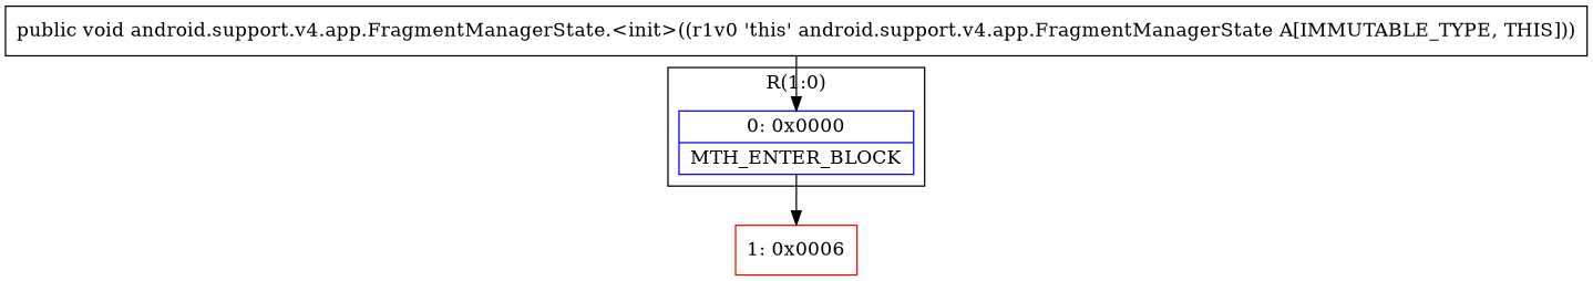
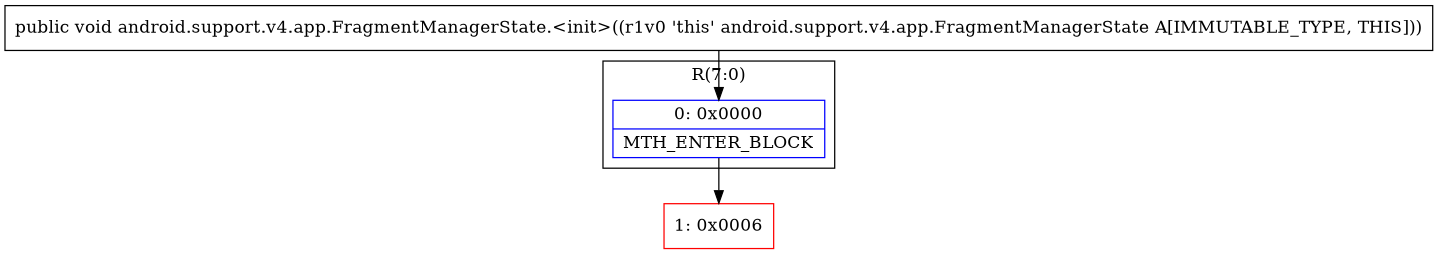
  digraph {
    node [shape=record]
    n1 [color=blue label="{0\:\ 0x0000|MTH_ENTER_BLOCK\l}"]
    n2 [color=red label="{1\:\ 0x0006}"]
    n3 [label="{public void android.support.v4.app.FragmentManagerState.\<init\>((r1v0 'this' android.support.v4.app.FragmentManagerState A[IMMUTABLE_TYPE, THIS])) }"]
    subgraph cluster_1 {
-     label="R(1:0)"
+     label="R(7:0)"
      n1
    }
    n1 -> n2
    n3 -> n1
  }
